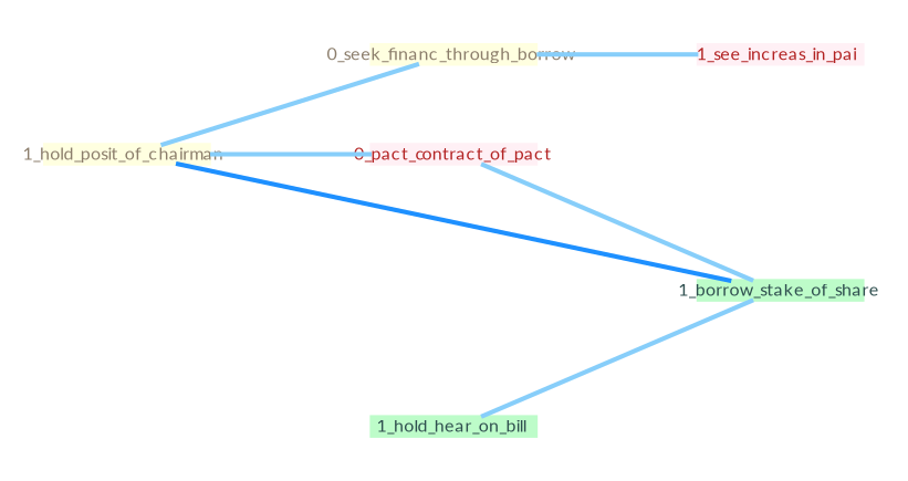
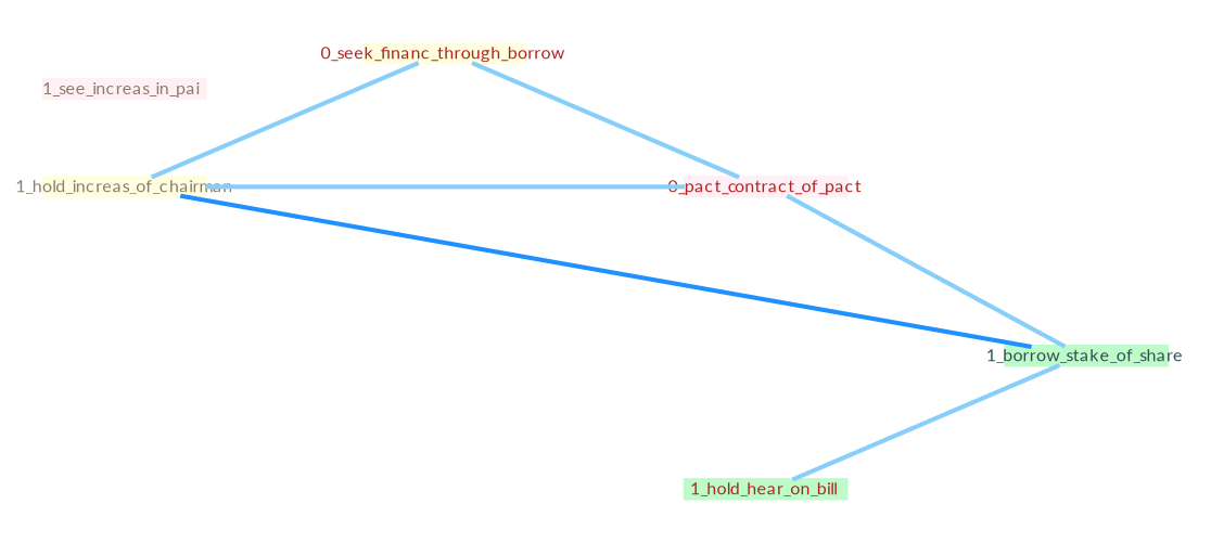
  graph {
    fontname=Lato
    rankdir=LR
    node [color="#ffffe0" fixedsize=true fontcolor="#8b7d6b" fontname=Lato fontsize=4 shape=polygon style=filled]
    edge [color="#87cefa" fontname=Lato w=1]
-   "0_seek_financ_through_borrow " [height=.06 width=.5]
-   "1_hold_posit_of_chairman " [height=.06 width=.5]
+   "0_seek_financ_through_borrow " [fontcolor="#b22222" height=.06 width=.5]
+   "1_hold_posit_of_chairman " [height=.06 width=.5 label="1_hold_increas_of_chairman"]
    n3 [color="#fff0f5" fontcolor="#b22222" height=.06 label="0_pact_contract_of_pact" width=.5]
-   "1_see_increas_in_pai " [color="#fff0f5" fontcolor="#b22222" height=.06 width=.5]
+   "1_see_increas_in_pai " [color="#fff0f5" height=.06 width=.5]
    n5 [color="#BDFCC9" fontcolor="#2f4f4f" height=.06 label="1_borrow_stake_of_share" width=.5]
-   "1_hold_hear_on_bill " [color="#BDFCC9" fontcolor="#2f4f4f" height=.06 width=.5]
+   "1_hold_hear_on_bill " [color="#BDFCC9" fontcolor="#b22222" height=.06 width=.5]
    subgraph sub_1 {
      "0_seek_financ_through_borrow "
      "1_hold_posit_of_chairman "
    }
    subgraph sub_2 {
      n3
      "1_see_increas_in_pai "
    }
-   "0_seek_financ_through_borrow " -- "1_see_increas_in_pai "
+   "0_seek_financ_through_borrow " -- n3
    "1_hold_posit_of_chairman " -- "0_seek_financ_through_borrow "
    "1_hold_posit_of_chairman " -- n3
    "1_hold_posit_of_chairman " -- n5 [color="#1e90ff" w=2]
    n3 -- n5
    "1_hold_hear_on_bill " -- n5
  }
